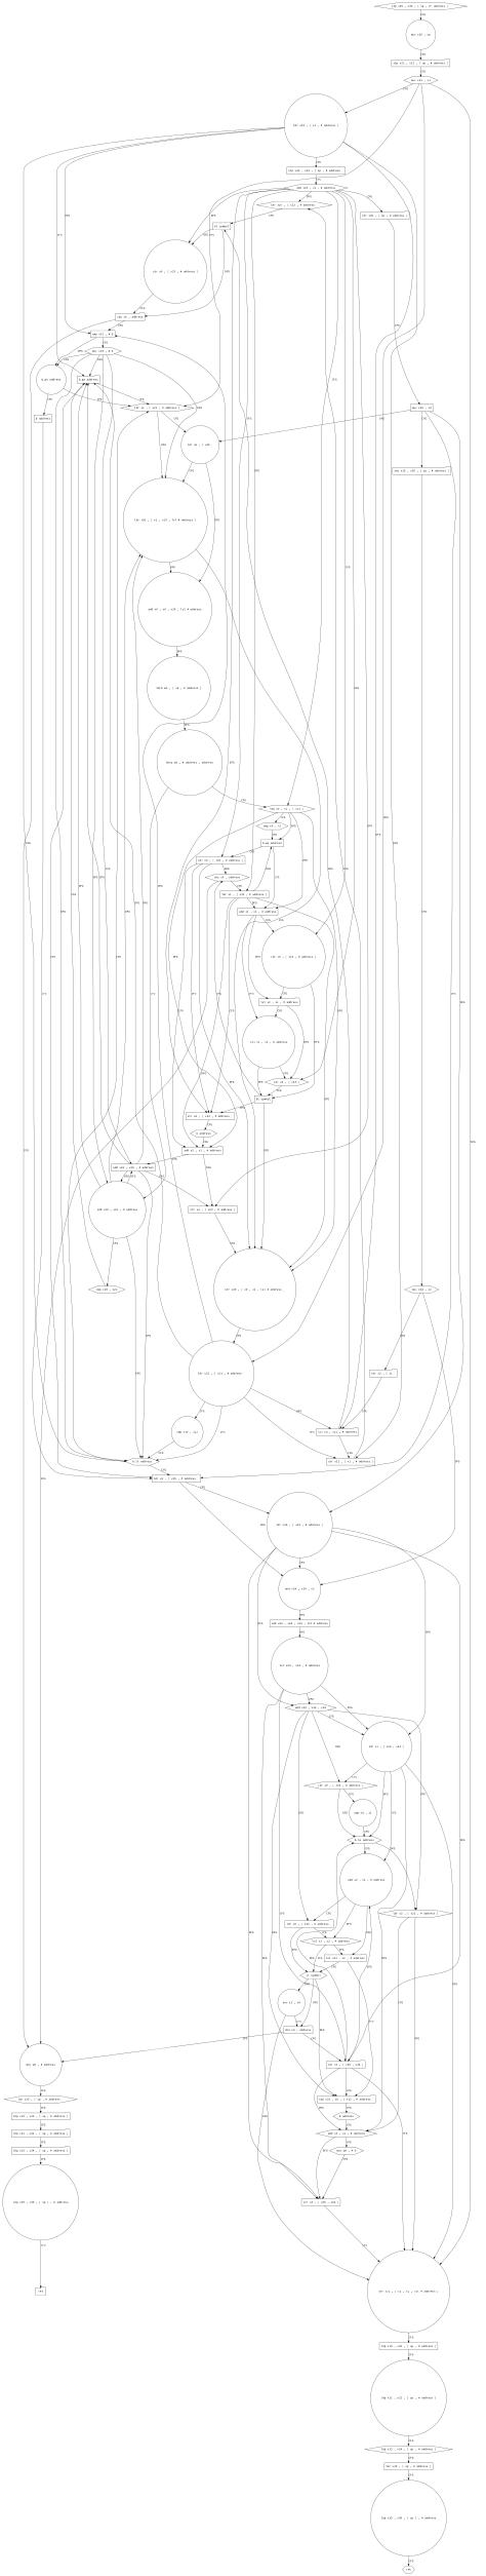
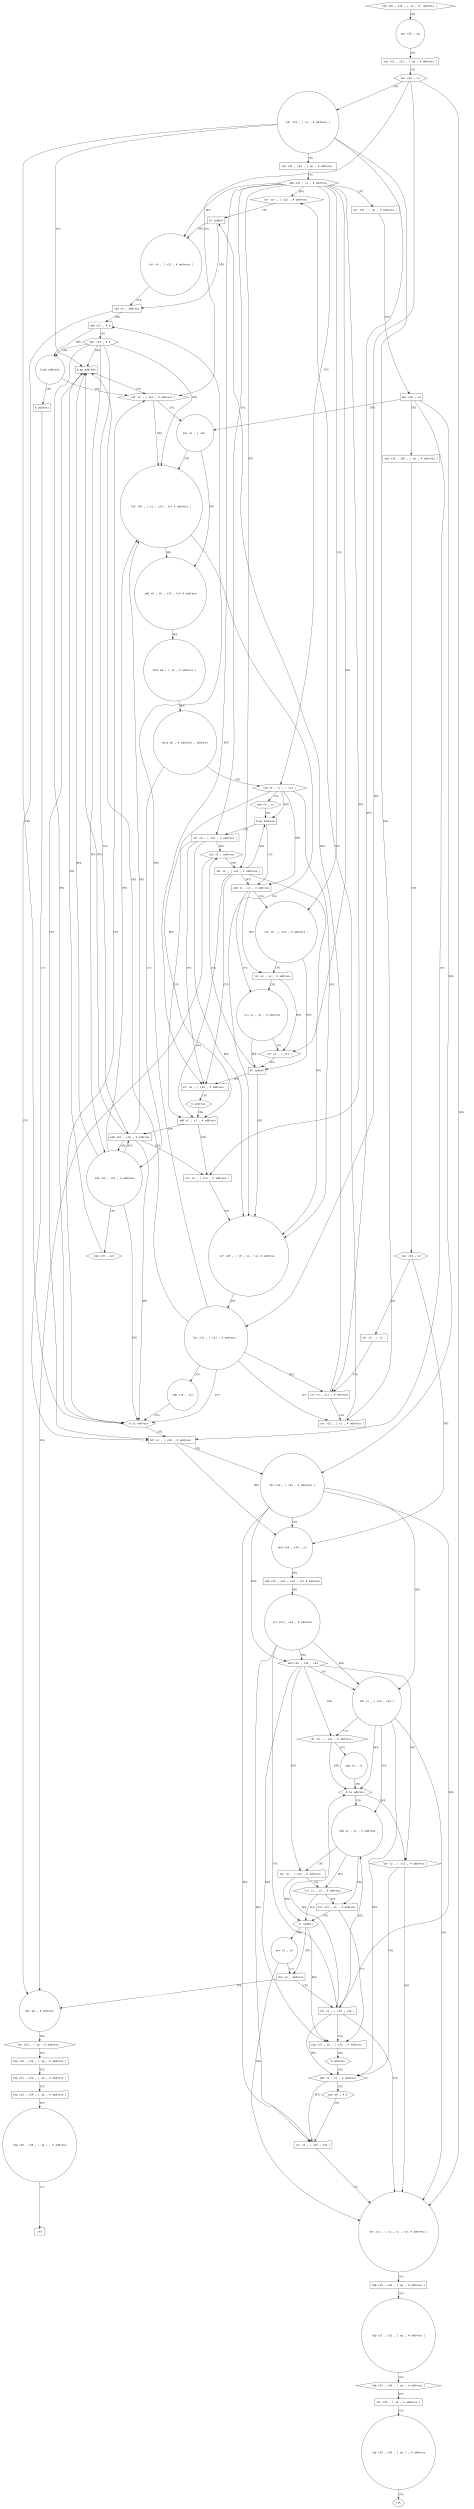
  digraph {
    fontname="Source Code Pro"
    node [fontname="Source Code Pro" shape=folder]
    edge [fontname="Source Code Pro"]
    n1 [label="stp x29 , x30 , [ sp , #- address ]!" shape=hexagon]
    n2 [label="mov x29 , sp" shape=circle]
    n3 [label="stp x21 , x22 , [ sp , # address ]"]
    n4 [label="mov x21 , x1" shape=hexagon]
    n5 [label="ldr x22 , [ x1 , # address ]" shape=circle]
    n6 [label="ldr x1 , [ x21 , # address ]" shape=hexagon]
    n7 [label="ldr x22 , [ x21 , # address ]" shape=circle]
    n8 [label="str x21 , [ x2 , x1 , lsl # address ]" shape=circle]
    n9 [label="stp x23 , x24 , [ sp , # address ]"]
    n10 [label="lsl x0 , x22 , # address"]
    n11 [label="str x22 , [ x1 , # address ]"]
    n12 [label="cmp x22 , # 0"]
    n13 [label="b.ge address"]
    n14 [label="b.lt address" shape=hexagon]
    n15 [label="ldr x0 , [ x25 ]" shape=circle]
    n16 [label="ldr x20 , [ x1 , x19 , lsl # address ]" shape=circle]
    n17 [label="cmp x19 , x22" shape=circle]
    n18 [label="ldp x19 , x20 , [ sp , # address ]"]
    n19 [label="add x23 , x1 , # address" shape=hexagon]
    n20 [label="bl symbol"]
    n21 [label="str xzr , [ x23 , # address ]" shape=hexagon]
    n22 [label="mov x19 , # 0" shape=hexagon]
    n23 [label="b.gt address" shape=circle]
    n24 [label="ldr x2 , [ x25 , # address ]"]
    n25 [label="str x25 , [ sp , # address ]"]
    n26 [label="str x0 , [ x23 , # address ]" shape=circle]
    n27 [label="ldp x0 , x1 , [ x23 ]" shape=hexagon]
    n28 [label="ldr x0 , [ x23 , # address ]"]
    n29 [label="ldr x0 , [ x23 , # address ]" shape=circle]
    n30 [label="str x2 , [ x23 ]" shape=hexagon]
    n31 [label="ldr x1 , [ x23 , # address ]"]
    n32 [label="str x0 , [ x23 , # address ]"]
    n33 [label="str x2 , [ x23 , # address ]"]
    n34 [label="mov x25 , x0"]
    n35 [label="cbz x0 , address"]
    n36 [label="str x20 , [ x0 , x1 , lsl # address ]" shape=circle]
    n37 [label="cmp x0 , x1" shape=hexagon]
    n38 [label="b.eq address"]
    n39 [label="add x1 , x1 , # address"]
    n40 [label="add x2 , x1 , # address"]
    n41 [label="cbz x0 , address" shape=hexagon]
    n42 [label="lsl x2 , x1 , # address"]
    n43 [label="bl symbol"]
    n44 [label="b address" shape=hexagon]
    n45 [label="stp x19 , x20 , [ sp , # address ]"]
    n46 [label="ldr x20 , [ x25 , # address ]" shape=circle]
    n47 [label="mov x24 , x2" shape=hexagon]
    n48 [label="add x0 , x0 , x20 , lsl # address" shape=circle]
    n49 [label="and x24 , x24 , x2" shape=circle]
    n50 [label="add x22 , x20 , x24" shape=hexagon]
    n51 [label="ldr x1 , [ x20 , x24 ]" shape=circle]
    n52 [label="ldr x1 , [ x20 , x24 ]"]
    n53 [label="str x3 , [ x20 , x24 ]"]
    n54 [label="str x2 , [ x1 ]"]
    n55 [label="add x24 , x24 , x24 , lsl # address"]
    n56 [label="mov w0 , # address" shape=circle]
    n57 [label="ldr x25 , [ sp , # address ]" shape=hexagon]
    n58 [label="ldp x19 , x20 , [ sp , # address ]"]
    n59 [label="add x19 , x19 , # address" shape=circle]
    n60 [label="add x19 , x19 , # address"]
    n61 [label="b address"]
    n62 [label="ldp x21 , x22 , [ sp , # address ]"]
    n63 [label="ldp x23 , x24 , [ sp , # address ]"]
    n64 [label="ldp x29 , x30 , [ sp ] , # address" shape=circle]
    n65 [label=ret]
    n66 [label="cmp x19 , x22" shape=hexagon]
    n67 [label="ldrb w0 , [ x0 , # address ]" shape=circle]
    n68 [label="tbnz w0 , # address , address" shape=circle]
    n69 [label="lsl x1 , x1 , # address" shape=circle]
    n70 [label="ldr x0 , [ x22 , # address ]" shape=hexagon]
    n71 [label="ldr x2 , [ x22 , # address ]" shape=hexagon]
    n72 [label="ldr x0 , [ x22 , # address ]"]
    n73 [label="stp x23 , x0 , [ x22 , # address ]"]
    n74 [label="b.le address" shape=hexagon]
    n75 [label="add x2 , x1 , # address" shape=circle]
    n76 [label="add x3 , x1 , # address" shape=hexagon]
    n77 [label="lsl x24 , x24 , # address" shape=circle]
    n78 [label="cmp x0 , x1" shape=circle]
    n79 [label="lsl x1 , x2 , # address" shape=hexagon]
    n80 [label="bl symbol" shape=hexagon]
    n81 [label="b address" shape=hexagon]
    n82 [label="lsl x23 , x2 , # address"]
    n83 [label="mov w0 , # 0" shape=hexagon]
    n84 [label="mov x2 , x0" shape=circle]
    n85 [label="cbz x0 , address"]
    n86 [label="ldp x21 , x22 , [ sp , # address ]" shape=circle]
    n87 [label="ldp x23 , x24 , [ sp , # address ]" shape=hexagon]
    n88 [label="ldr x25 , [ sp , # address ]"]
    n89 [label="ldp x29 , x30 , [ sp ] , # address" shape=circle]
    n90 [label=ret shape=hexagon]
    n1 -> n2 [label=CFG]
    n2 -> n3 [label=CFG]
    n3 -> n4 [label=CFG]
    n4 -> n5 [label=CFG]
    n4 -> n6 [label=DFG]
    n4 -> n7 [label=DFG]
    n4 -> n8 [label=DFG]
    n5 -> n9 [label=CFG]
    n5 -> n10 [label=DFG]
    n5 -> n11 [label=DFG]
-   n5 -> n12 [label=DFG]
    n5 -> n13 [label=DFG]
    n5 -> n14 [label=DFG]
    n6 -> n15 [label=CFG]
    n6 -> n16 [label=DFG]
    n7 -> n10 [label=DFG]
    n7 -> n11 [label=DFG]
    n7 -> n12 [label=DFG]
    n7 -> n13 [label=DFG]
    n7 -> n14 [label=DFG]
    n7 -> n17 [label=CFG]
    n8 -> n18 [label=CFG]
    n9 -> n19 [label=CFG]
    n10 -> n11 [label=CFG]
    n10 -> n20 [label=DFG]
    n11 -> n21 [label=CFG]
    n12 -> n22 [label=CFG]
    n12 -> n23 [label=DFG]
    n13 -> n6 [label=CFG]
    n13 -> n24 [label=CFG]
    n14 -> n6 [label=CFG]
    n14 -> n24 [label=CFG]
    n15 -> n16 [label=CFG]
    n15 -> n48 [label=DFG]
    n16 -> n36 [label=DFG]
    n16 -> n48 [label=DFG]
    n17 -> n14 [label=CFG]
    n18 -> n86 [label=CFG]
    n19 -> n21 [label=DFG]
    n19 -> n25 [label=CFG]
    n19 -> n26 [label=DFG]
    n19 -> n27 [label=CFG]
    n19 -> n28 [label=DFG]
    n19 -> n29 [label=DFG]
    n19 -> n30 [label=DFG]
    n19 -> n31 [label=DFG]
    n19 -> n32 [label=DFG]
    n19 -> n33 [label=DFG]
    n20 -> n26 [label=DFG]
    n20 -> n35 [label=DFG]
    n21 -> n20 [label=CFG]
    n22 -> n13 [label=DFG]
    n22 -> n14 [label=DFG]
    n22 -> n16 [label=DFG]
    n22 -> n23 [label=CFG]
    n22 -> n59 [label=DFG]
    n22 -> n60 [label=DFG]
    n23 -> n6 [label=CFG]
    n23 -> n61 [label=CFG]
    n24 -> n46 [label=CFG]
    n24 -> n49 [label=DFG]
    n25 -> n34 [label=CFG]
    n26 -> n35 [label=CFG]
    n27 -> n36 [label=DFG]
    n27 -> n37 [label=CFG]
    n27 -> n38 [label=DFG]
    n27 -> n39 [label=DFG]
    n27 -> n40 [label=DFG]
    n28 -> n32 [label=DFG]
    n28 -> n36 [label=DFG]
    n28 -> n40 [label=CFG]
    n28 -> n41 [label=DFG]
    n29 -> n42 [label=CFG]
    n29 -> n43 [label=DFG]
    n30 -> n43 [label=CFG]
    n31 -> n32 [label=CFG]
    n31 -> n36 [label=DFG]
    n31 -> n38 [label=DFG]
    n31 -> n39 [label=DFG]
    n31 -> n40 [label=DFG]
    n32 -> n44 [label=CFG]
    n33 -> n36 [label=CFG]
    n34 -> n15 [label=DFG]
    n34 -> n24 [label=DFG]
    n34 -> n45 [label=CFG]
    n34 -> n46 [label=DFG]
    n35 -> n12 [label=CFG]
    n35 -> n56 [label=CFG]
    n36 -> n7 [label=CFG]
    n37 -> n38 [label=CFG]
    n38 -> n28 [label=CFG]
    n38 -> n39 [label=CFG]
    n39 -> n29 [label=CFG]
    n39 -> n42 [label=DFG]
    n39 -> n69 [label=DFG]
    n40 -> n33 [label=DFG]
    n40 -> n60 [label=CFG]
    n41 -> n31 [label=CFG]
    n41 -> n56 [label=CFG]
    n42 -> n30 [label=DFG]
    n42 -> n69 [label=CFG]
    n43 -> n32 [label=DFG]
    n43 -> n36 [label=DFG]
    n43 -> n41 [label=DFG]
    n44 -> n40 [label=CFG]
    n45 -> n47 [label=CFG]
    n46 -> n49 [label=CFG]
    n46 -> n50 [label=DFG]
    n46 -> n51 [label=DFG]
    n46 -> n52 [label=DFG]
    n46 -> n53 [label=DFG]
    n47 -> n49 [label=DFG]
    n47 -> n54 [label=CFG]
    n48 -> n67 [label=DFG]
    n49 -> n55 [label=DFG]
    n50 -> n51 [label=CFG]
    n50 -> n70 [label=DFG]
    n50 -> n71 [label=DFG]
    n50 -> n72 [label=DFG]
    n50 -> n73 [label=DFG]
    n51 -> n8 [label=DFG]
    n51 -> n70 [label=CFG]
    n51 -> n74 [label=DFG]
    n51 -> n75 [label=DFG]
    n51 -> n76 [label=DFG]
    n52 -> n8 [label=DFG]
    n52 -> n73 [label=CFG]
    n52 -> n74 [label=DFG]
    n52 -> n75 [label=DFG]
    n52 -> n76 [label=DFG]
    n53 -> n8 [label=CFG]
    n54 -> n10 [label=CFG]
    n55 -> n77 [label=DFG]
    n56 -> n57 [label=CFG]
    n57 -> n58 [label=CFG]
    n58 -> n62 [label=CFG]
    n59 -> n13 [label=DFG]
    n59 -> n14 [label=DFG]
    n59 -> n16 [label=DFG]
    n59 -> n60 [label=DFG]
    n59 -> n66 [label=CFG]
    n60 -> n13 [label=DFG]
    n60 -> n14 [label=DFG]
    n60 -> n16 [label=DFG]
    n60 -> n33 [label=CFG]
    n60 -> n59 [label=DFG]
    n61 -> n24 [label=CFG]
    n62 -> n63 [label=CFG]
    n63 -> n64 [label=CFG]
    n64 -> n65 [label=CFG]
    n66 -> n13 [label=CFG]
    n67 -> n68 [label=DFG]
    n68 -> n27 [label=CFG]
    n68 -> n59 [label=CFG]
    n69 -> n30 [label=CFG]
    n69 -> n43 [label=DFG]
    n70 -> n74 [label=DFG]
    n70 -> n78 [label=CFG]
    n71 -> n8 [label=DFG]
    n71 -> n76 [label=CFG]
    n72 -> n79 [label=CFG]
    n72 -> n80 [label=DFG]
    n73 -> n81 [label=CFG]
    n74 -> n71 [label=DFG]
    n74 -> n75 [label=CFG]
    n75 -> n72 [label=CFG]
    n75 -> n79 [label=DFG]
    n75 -> n82 [label=DFG]
    n76 -> n53 [label=DFG]
    n76 -> n83 [label=CFG]
    n77 -> n50 [label=DFG]
    n77 -> n51 [label=DFG]
    n77 -> n52 [label=DFG]
    n77 -> n53 [label=DFG]
    n78 -> n74 [label=CFG]
    n79 -> n80 [label=DFG]
    n79 -> n82 [label=CFG]
    n80 -> n73 [label=DFG]
    n80 -> n84 [label=DFG]
    n80 -> n85 [label=DFG]
    n81 -> n76 [label=CFG]
    n82 -> n73 [label=DFG]
    n82 -> n80 [label=CFG]
    n83 -> n53 [label=CFG]
    n84 -> n8 [label=DFG]
    n84 -> n85 [label=CFG]
    n85 -> n52 [label=CFG]
    n85 -> n56 [label=CFG]
    n86 -> n87 [label=CFG]
    n87 -> n88 [label=CFG]
    n88 -> n89 [label=CFG]
    n89 -> n90 [label=CFG]
  }
